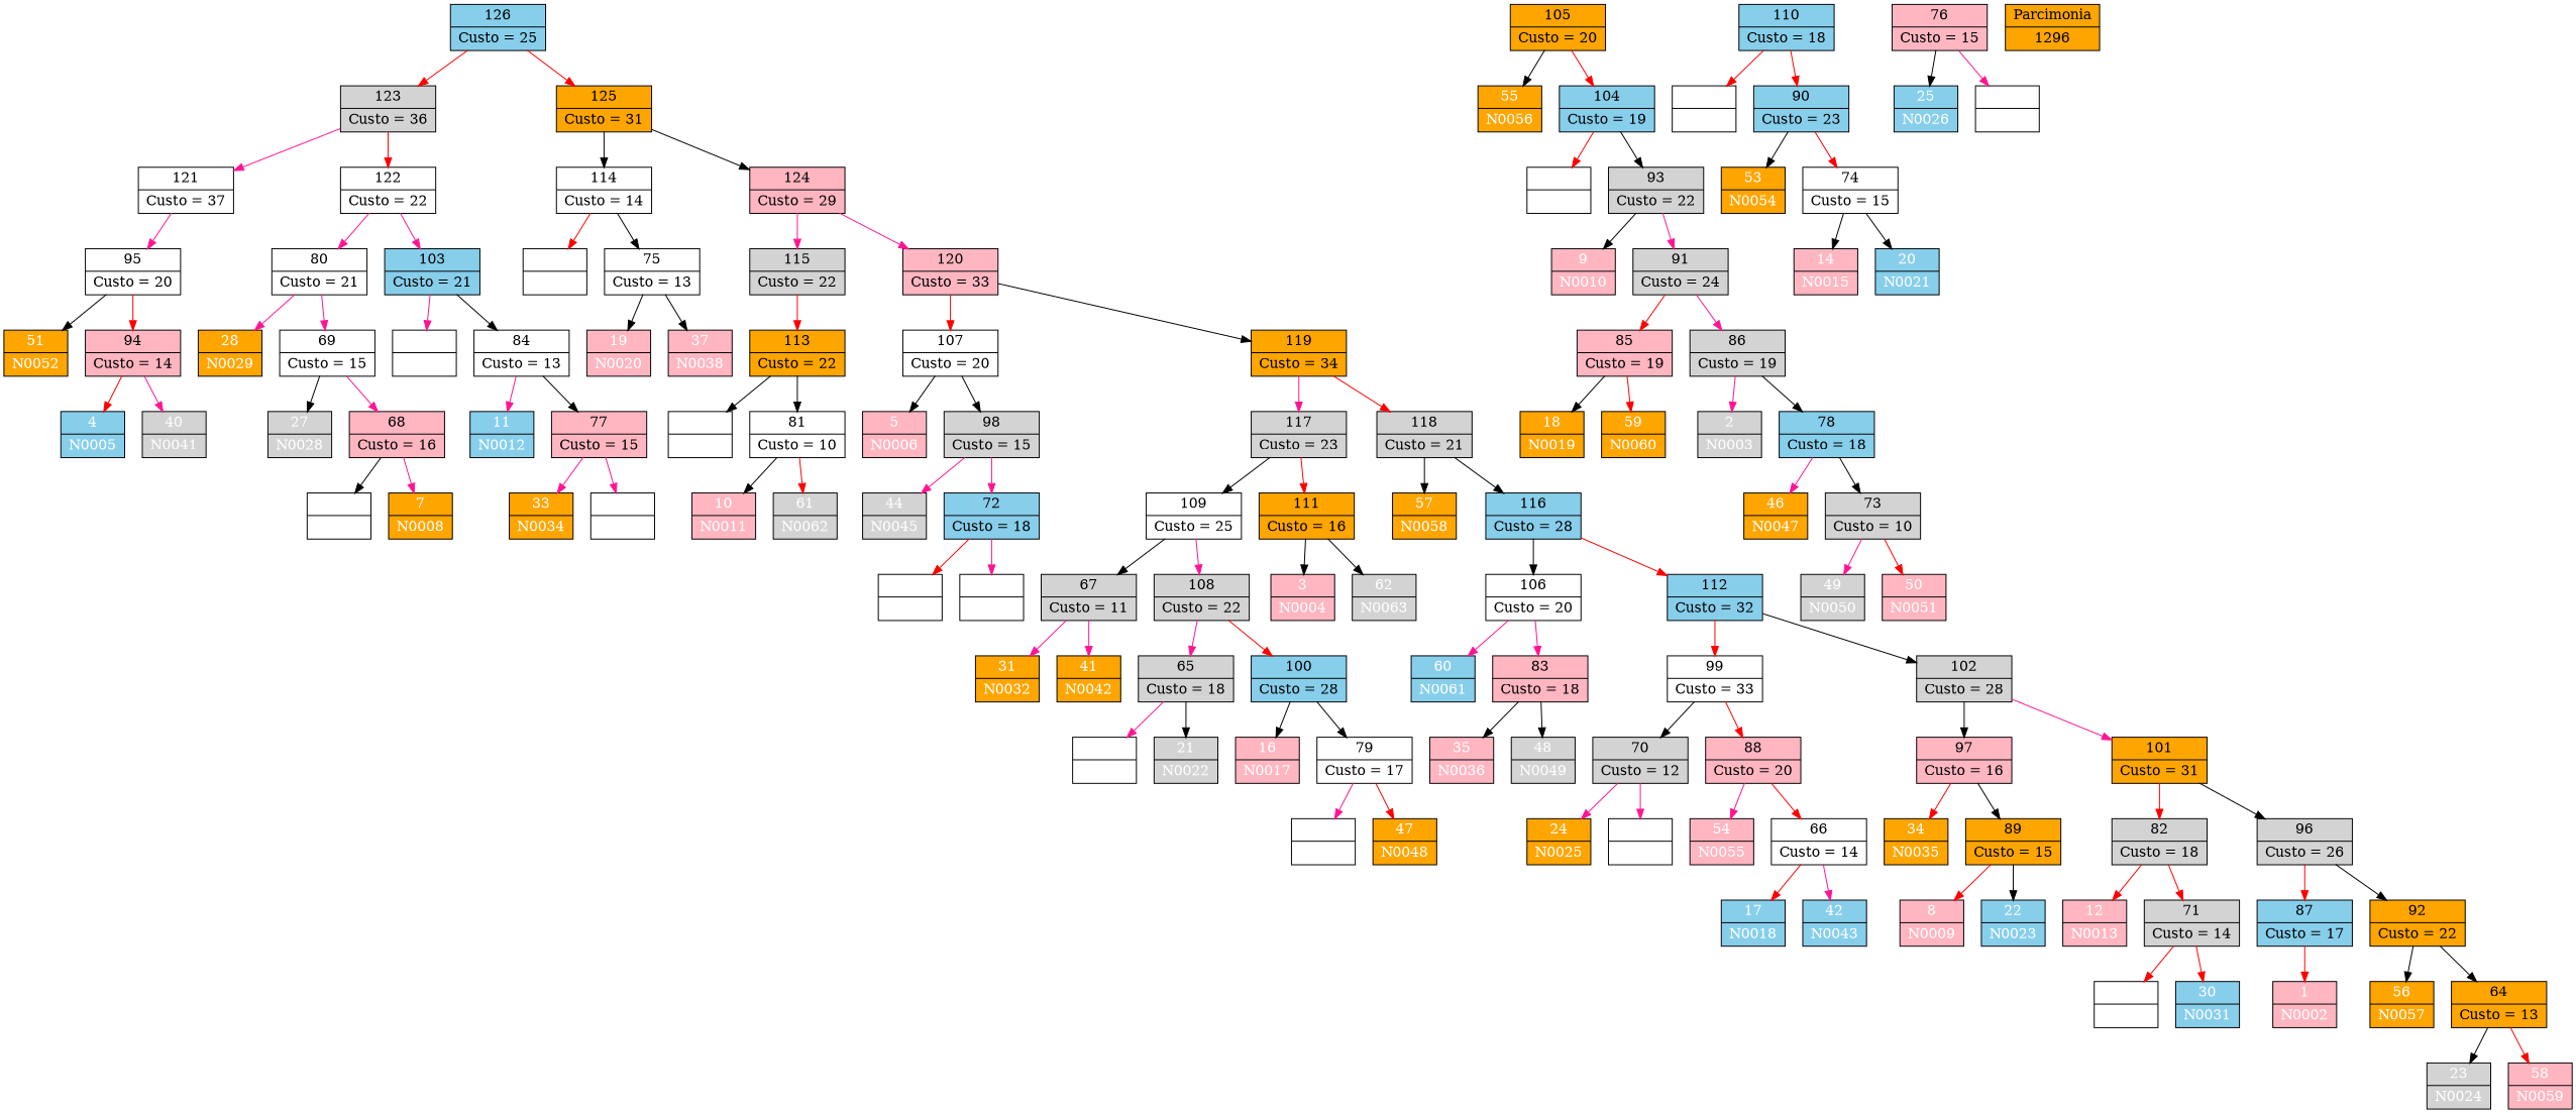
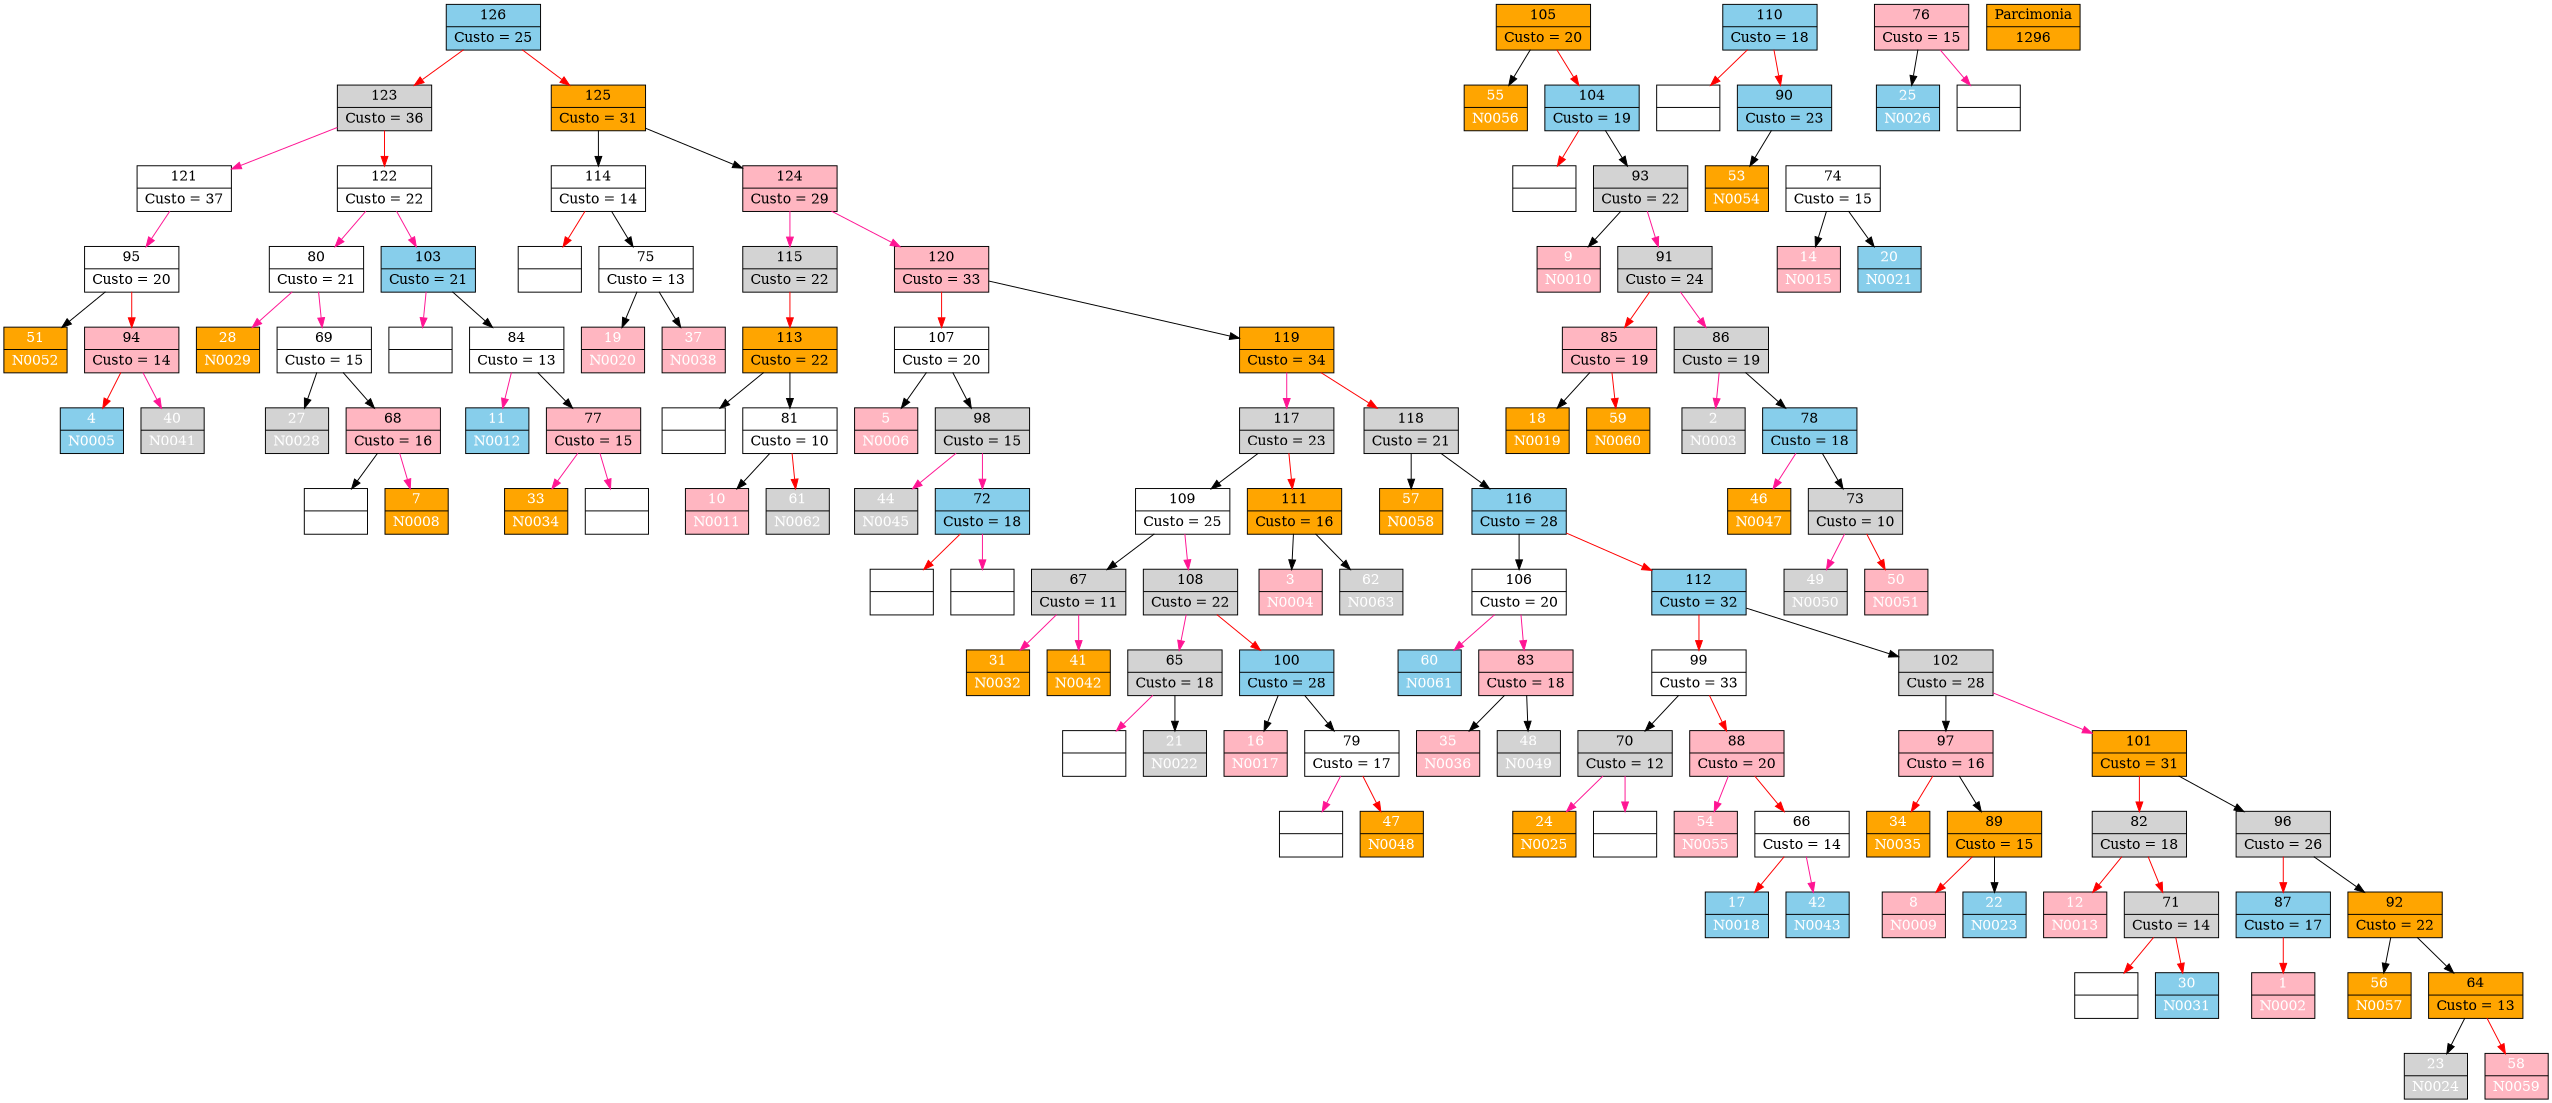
  digraph {
    node [fillcolor=white shape=record style=filled]
    edge [color=black]
    n1 [color=black fontcolor=white fontsize=14 height=0.5 label="{0 | N0001}"]
    n2 [color=black fillcolor=lightpink fontcolor=white fontsize=14 height=0.5 label="{1 | N0002}"]
    n3 [color=black fillcolor=lightgrey fontcolor=white fontsize=14 height=0.5 label="{2 | N0003}"]
    n4 [color=black fillcolor=lightpink fontcolor=white fontsize=14 height=0.5 label="{3 | N0004}"]
    n5 [color=black fillcolor=skyblue fontcolor=white fontsize=14 height=0.5 label="{4 | N0005}"]
    n6 [color=black fillcolor=lightpink fontcolor=white fontsize=14 height=0.5 label="{5 | N0006}"]
    n7 [color=black fontcolor=white fontsize=14 height=0.5 label="{6 | N0007}"]
    n8 [color=black fillcolor=orange fontcolor=white fontsize=14 height=0.5 label="{7 | N0008}"]
    n9 [color=black fillcolor=lightpink fontcolor=white fontsize=14 height=0.5 label="{8 | N0009}"]
    n10 [color=black fillcolor=lightpink fontcolor=white fontsize=14 height=0.5 label="{9 | N0010}"]
    n11 [color=black fillcolor=lightpink fontcolor=white fontsize=14 height=0.5 label="{10 | N0011}"]
    n12 [color=black fillcolor=skyblue fontcolor=white fontsize=14 height=0.5 label="{11 | N0012}"]
    n13 [color=black fillcolor=lightpink fontcolor=white fontsize=14 height=0.5 label="{12 | N0013}"]
    n14 [color=black fontcolor=white fontsize=14 height=0.5 label="{13 | N0014}"]
    n15 [color=black fillcolor=lightpink fontcolor=white fontsize=14 height=0.5 label="{14 | N0015}"]
    n16 [color=black fontcolor=white fontsize=14 height=0.5 label="{15 | N0016}"]
    n17 [color=black fillcolor=lightpink fontcolor=white fontsize=14 height=0.5 label="{16 | N0017}"]
    n18 [color=black fillcolor=skyblue fontcolor=white fontsize=14 height=0.5 label="{17 | N0018}"]
    n19 [color=black fillcolor=orange fontcolor=white fontsize=14 height=0.5 label="{18 | N0019}"]
    n20 [color=black fillcolor=lightpink fontcolor=white fontsize=14 height=0.5 label="{19 | N0020}"]
    n21 [color=black fillcolor=skyblue fontcolor=white fontsize=14 height=0.5 label="{20 | N0021}"]
    n22 [color=black fillcolor=lightgrey fontcolor=white fontsize=14 height=0.5 label="{21 | N0022}"]
    n23 [color=black fillcolor=skyblue fontcolor=white fontsize=14 height=0.5 label="{22 | N0023}"]
    n24 [color=black fillcolor=lightgrey fontcolor=white fontsize=14 height=0.5 label="{23 | N0024}"]
    n25 [color=black fillcolor=orange fontcolor=white fontsize=14 height=0.5 label="{24 | N0025}"]
    n26 [color=black fillcolor=skyblue fontcolor=white fontsize=14 height=0.5 label="{25 | N0026}"]
    n27 [color=black fontcolor=white fontsize=14 height=0.5 label="{26 | N0027}"]
    n28 [color=black fillcolor=lightgrey fontcolor=white fontsize=14 height=0.5 label="{27 | N0028}"]
    n29 [color=black fillcolor=orange fontcolor=white fontsize=14 height=0.5 label="{28 | N0029}"]
    n30 [color=black fontcolor=white fontsize=14 height=0.5 label="{29 | N0030}"]
    n31 [color=black fillcolor=skyblue fontcolor=white fontsize=14 height=0.5 label="{30 | N0031}"]
    n32 [color=black fillcolor=orange fontcolor=white fontsize=14 height=0.5 label="{31 | N0032}"]
    n33 [color=black fontcolor=white fontsize=14 height=0.5 label="{32 | N0033}"]
    n34 [color=black fillcolor=orange fontcolor=white fontsize=14 height=0.5 label="{33 | N0034}"]
    n35 [color=black fillcolor=orange fontcolor=white fontsize=14 height=0.5 label="{34 | N0035}"]
    n36 [color=black fillcolor=lightpink fontcolor=white fontsize=14 height=0.5 label="{35 | N0036}"]
    n37 [color=black fontcolor=white fontsize=14 height=0.5 label="{36 | N0037}"]
    n38 [color=black fillcolor=lightpink fontcolor=white fontsize=14 height=0.5 label="{37 | N0038}"]
    n39 [color=black fontcolor=white fontsize=14 height=0.5 label="{38 | N0039}"]
    n40 [color=black fontcolor=white fontsize=14 height=0.5 label="{39 | N0040}"]
    n41 [color=black fillcolor=lightgrey fontcolor=white fontsize=14 height=0.5 label="{40 | N0041}"]
    n42 [color=black fillcolor=orange fontcolor=white fontsize=14 height=0.5 label="{41 | N0042}"]
    n43 [color=black fillcolor=skyblue fontcolor=white fontsize=14 height=0.5 label="{42 | N0043}"]
    n44 [color=black fontcolor=white fontsize=14 height=0.5 label="{43 | N0044}"]
    n45 [color=black fillcolor=lightgrey fontcolor=white fontsize=14 height=0.5 label="{44 | N0045}"]
    n46 [color=black fontcolor=white fontsize=14 height=0.5 label="{45 | N0046}"]
    n47 [color=black fillcolor=orange fontcolor=white fontsize=14 height=0.5 label="{46 | N0047}"]
    n48 [color=black fillcolor=orange fontcolor=white fontsize=14 height=0.5 label="{47 | N0048}"]
    n49 [color=black fillcolor=lightgrey fontcolor=white fontsize=14 height=0.5 label="{48 | N0049}"]
    n50 [color=black fillcolor=lightgrey fontcolor=white fontsize=14 height=0.5 label="{49 | N0050}"]
    n51 [color=black fillcolor=lightpink fontcolor=white fontsize=14 height=0.5 label="{50 | N0051}"]
    n52 [color=black fillcolor=orange fontcolor=white fontsize=14 height=0.5 label="{51 | N0052}"]
    n53 [color=black fontcolor=white fontsize=14 height=0.5 label="{52 | N0053}"]
    n54 [color=black fillcolor=orange fontcolor=white fontsize=14 height=0.5 label="{53 | N0054}"]
    n55 [color=black fillcolor=lightpink fontcolor=white fontsize=14 height=0.5 label="{54 | N0055}"]
    n56 [color=black fillcolor=orange fontcolor=white fontsize=14 height=0.5 label="{55 | N0056}"]
    n57 [color=black fillcolor=orange fontcolor=white fontsize=14 height=0.5 label="{56 | N0057}"]
    n58 [color=black fillcolor=orange fontcolor=white fontsize=14 height=0.5 label="{57 | N0058}"]
    n59 [color=black fillcolor=lightpink fontcolor=white fontsize=14 height=0.5 label="{58 | N0059}"]
    n60 [color=black fillcolor=orange fontcolor=white fontsize=14 height=0.5 label="{59 | N0060}"]
    n61 [color=black fillcolor=skyblue fontcolor=white fontsize=14 height=0.5 label="{60 | N0061}"]
    n62 [color=black fillcolor=lightgrey fontcolor=white fontsize=14 height=0.5 label="{61 | N0062}"]
    n63 [color=black fillcolor=lightgrey fontcolor=white fontsize=14 height=0.5 label="{62 | N0063}"]
    n64 [color=black fontcolor=white fontsize=14 height=0.5 label="{63 | N0064}"]
    n65 [fillcolor=orange label="{64|Custo = 13}"]
    n66 [fillcolor=lightgrey label="{65|Custo = 18}"]
    n67 [label="{66|Custo = 14}"]
    n68 [fillcolor=lightgrey label="{67|Custo = 11}"]
    n69 [fillcolor=lightpink label="{68|Custo = 16}"]
    n70 [label="{69|Custo = 15}"]
    n71 [fillcolor=lightgrey label="{70|Custo = 12}"]
    n72 [fillcolor=lightgrey label="{71|Custo = 14}"]
    n73 [fillcolor=skyblue label="{72|Custo = 18}"]
    n74 [fillcolor=lightgrey label="{73|Custo = 10}"]
    n75 [label="{74|Custo = 15}"]
    n76 [label="{75|Custo = 13}"]
    n77 [fillcolor=lightpink label="{76|Custo = 15}"]
    n78 [fillcolor=lightpink label="{77|Custo = 15}"]
    n79 [fillcolor=skyblue label="{78|Custo = 18}"]
    n80 [label="{79|Custo = 17}"]
    n81 [label="{80|Custo = 21}"]
    n82 [label="{81|Custo = 10}"]
    n83 [fillcolor=lightgrey label="{82|Custo = 18}"]
    n84 [fillcolor=lightpink label="{83|Custo = 18}"]
    n85 [label="{84|Custo = 13}"]
    n86 [fillcolor=lightpink label="{85|Custo = 19}"]
    n87 [fillcolor=lightgrey label="{86|Custo = 19}"]
    n88 [fillcolor=skyblue label="{87|Custo = 17}"]
    n89 [fillcolor=lightpink label="{88|Custo = 20}"]
    n90 [fillcolor=orange label="{89|Custo = 15}"]
    n91 [fillcolor=skyblue label="{90|Custo = 23}"]
    n92 [fillcolor=lightgrey label="{91|Custo = 24}"]
    n93 [fillcolor=orange label="{92|Custo = 22}"]
    n94 [fillcolor=lightgrey label="{93|Custo = 22}"]
    n95 [fillcolor=lightpink label="{94|Custo = 14}"]
    n96 [label="{95|Custo = 20}"]
    n97 [fillcolor=lightgrey label="{96|Custo = 26}"]
    n98 [fillcolor=lightpink label="{97|Custo = 16}"]
    n99 [fillcolor=lightgrey label="{98|Custo = 15}"]
    n100 [label="{99|Custo = 33}"]
    n101 [fillcolor=skyblue label="{100|Custo = 28}"]
    n102 [fillcolor=orange label="{101|Custo = 31}"]
    n103 [fillcolor=lightgrey label="{102|Custo = 28}"]
    n104 [fillcolor=skyblue label="{103|Custo = 21}"]
    n105 [fillcolor=skyblue label="{104|Custo = 19}"]
    n106 [fillcolor=orange label="{105|Custo = 20}"]
    n107 [label="{106|Custo = 20}"]
    n108 [label="{107|Custo = 20}"]
    n109 [fillcolor=lightgrey label="{108|Custo = 22}"]
    n110 [label="{109|Custo = 25}"]
    n111 [fillcolor=skyblue label="{110|Custo = 18}"]
    n112 [fillcolor=orange label="{111|Custo = 16}"]
    n113 [fillcolor=skyblue label="{112|Custo = 32}"]
    n114 [fillcolor=orange label="{113|Custo = 22}"]
    n115 [label="{114|Custo = 14}"]
    n116 [fillcolor=lightgrey label="{115|Custo = 22}"]
    n117 [fillcolor=skyblue label="{116|Custo = 28}"]
    n118 [fillcolor=lightgrey label="{117|Custo = 23}"]
    n119 [fillcolor=lightgrey label="{118|Custo = 21}"]
    n120 [fillcolor=orange label="{119|Custo = 34}"]
    n121 [fillcolor=lightpink label="{120|Custo = 33}"]
    n122 [label="{121|Custo = 37}"]
    n123 [label="{122|Custo = 22}"]
    n124 [fillcolor=lightgrey label="{123|Custo = 36}"]
    n125 [fillcolor=lightpink label="{124|Custo = 29}"]
    n126 [fillcolor=orange label="{125|Custo = 31}"]
    n127 [fillcolor=skyblue label="{126|Custo = 25}"]
    n128 [fillcolor=orange label="{Parcimonia|1296}"]
    n65 -> n24
    n65 -> n59 [color=red]
    n66 -> n14 [color=deeppink]
    n66 -> n22
    n67 -> n18 [color=red]
    n67 -> n43 [color=deeppink]
    n68 -> n32 [color=deeppink]
    n68 -> n42 [color=deeppink]
    n69 -> n7
    n69 -> n8 [color=deeppink]
    n70 -> n28
-   n70 -> n69 [color=deeppink]
+   n70 -> n69
    n71 -> n25 [color=deeppink]
    n71 -> n53 [color=deeppink]
    n72 -> n1 [color=red]
    n72 -> n31 [color=red]
    n73 -> n27 [color=red]
    n73 -> n37 [color=deeppink]
    n74 -> n50 [color=deeppink]
    n74 -> n51 [color=red]
    n75 -> n15
    n75 -> n21
    n76 -> n20
    n76 -> n38
    n77 -> n26
    n77 -> n33 [color=deeppink]
    n78 -> n34 [color=deeppink]
    n78 -> n40 [color=deeppink]
    n79 -> n47 [color=deeppink]
    n79 -> n74
    n80 -> n39 [color=deeppink]
    n80 -> n48 [color=red]
    n81 -> n29 [color=deeppink]
    n81 -> n70 [color=deeppink]
    n82 -> n11
    n82 -> n62 [color=red]
    n83 -> n13 [color=red]
    n83 -> n72 [color=red]
    n84 -> n36
    n84 -> n49
    n85 -> n12 [color=deeppink]
    n85 -> n78
    n86 -> n19
    n86 -> n60 [color=red]
    n87 -> n3 [color=deeppink]
    n87 -> n79
    n88 -> n2 [color=red]
    n89 -> n55 [color=deeppink]
    n89 -> n67 [color=red]
    n90 -> n9 [color=red]
    n90 -> n23
    n91 -> n54
-   n91 -> n75 [color=red]
    n92 -> n86 [color=red]
    n92 -> n87 [color=deeppink]
    n93 -> n57
    n93 -> n65
    n94 -> n10
    n94 -> n92 [color=deeppink]
    n95 -> n5 [color=red]
    n95 -> n41 [color=deeppink]
    n96 -> n52
    n96 -> n95 [color=red]
    n97 -> n88 [color=red]
    n97 -> n93
    n98 -> n35 [color=red]
    n98 -> n90
    n99 -> n45 [color=deeppink]
    n99 -> n73 [color=deeppink]
    n100 -> n71
    n100 -> n89 [color=red]
    n101 -> n17
    n101 -> n80
    n102 -> n83 [color=red]
    n102 -> n97
    n103 -> n98
    n103 -> n102 [color=deeppink]
    n104 -> n44 [color=deeppink]
    n104 -> n85
    n105 -> n30 [color=red]
    n105 -> n94
    n106 -> n56
    n106 -> n105 [color=red]
    n107 -> n61 [color=deeppink]
    n107 -> n84 [color=deeppink]
    n108 -> n6
    n108 -> n99
    n109 -> n66 [color=deeppink]
    n109 -> n101 [color=red]
    n110 -> n68
    n110 -> n109 [color=deeppink]
    n111 -> n64 [color=red]
    n111 -> n91 [color=red]
    n112 -> n4
    n112 -> n63
    n113 -> n100 [color=red]
    n113 -> n103
    n114 -> n16
    n114 -> n82
    n115 -> n46 [color=red]
    n115 -> n76
    n116 -> n114 [color=red]
    n117 -> n107
    n117 -> n113 [color=red]
    n118 -> n110
    n118 -> n112 [color=red]
    n119 -> n58
    n119 -> n117
    n120 -> n118 [color=deeppink]
    n120 -> n119 [color=red]
    n121 -> n108 [color=red]
    n121 -> n120
    n122 -> n96 [color=deeppink]
    n123 -> n81 [color=deeppink]
    n123 -> n104 [color=deeppink]
    n124 -> n122 [color=deeppink]
    n124 -> n123 [color=red]
    n125 -> n116 [color=deeppink]
    n125 -> n121 [color=deeppink]
    n126 -> n115
    n126 -> n125
    n127 -> n124 [color=red]
    n127 -> n126 [color=red]
  }
